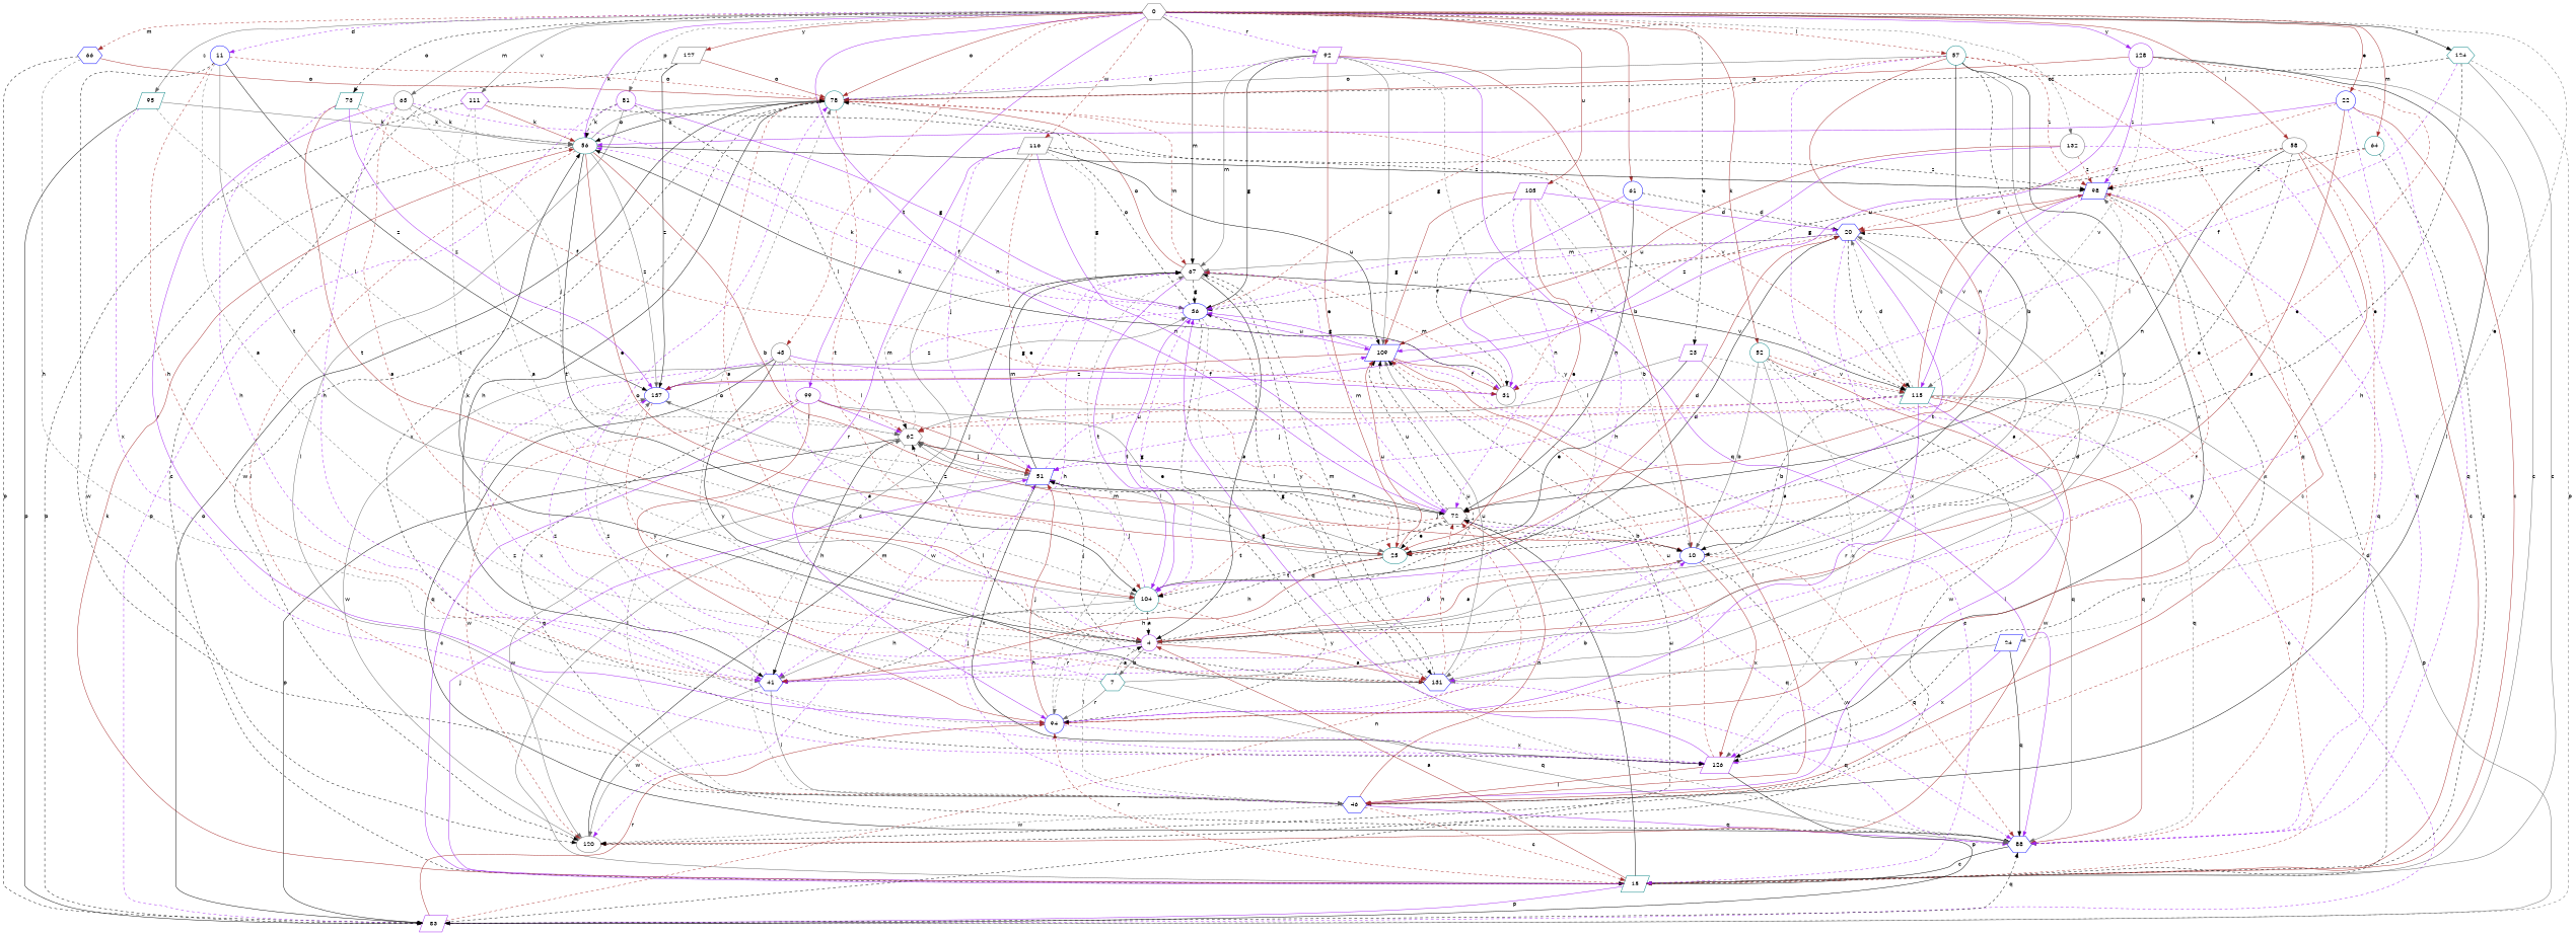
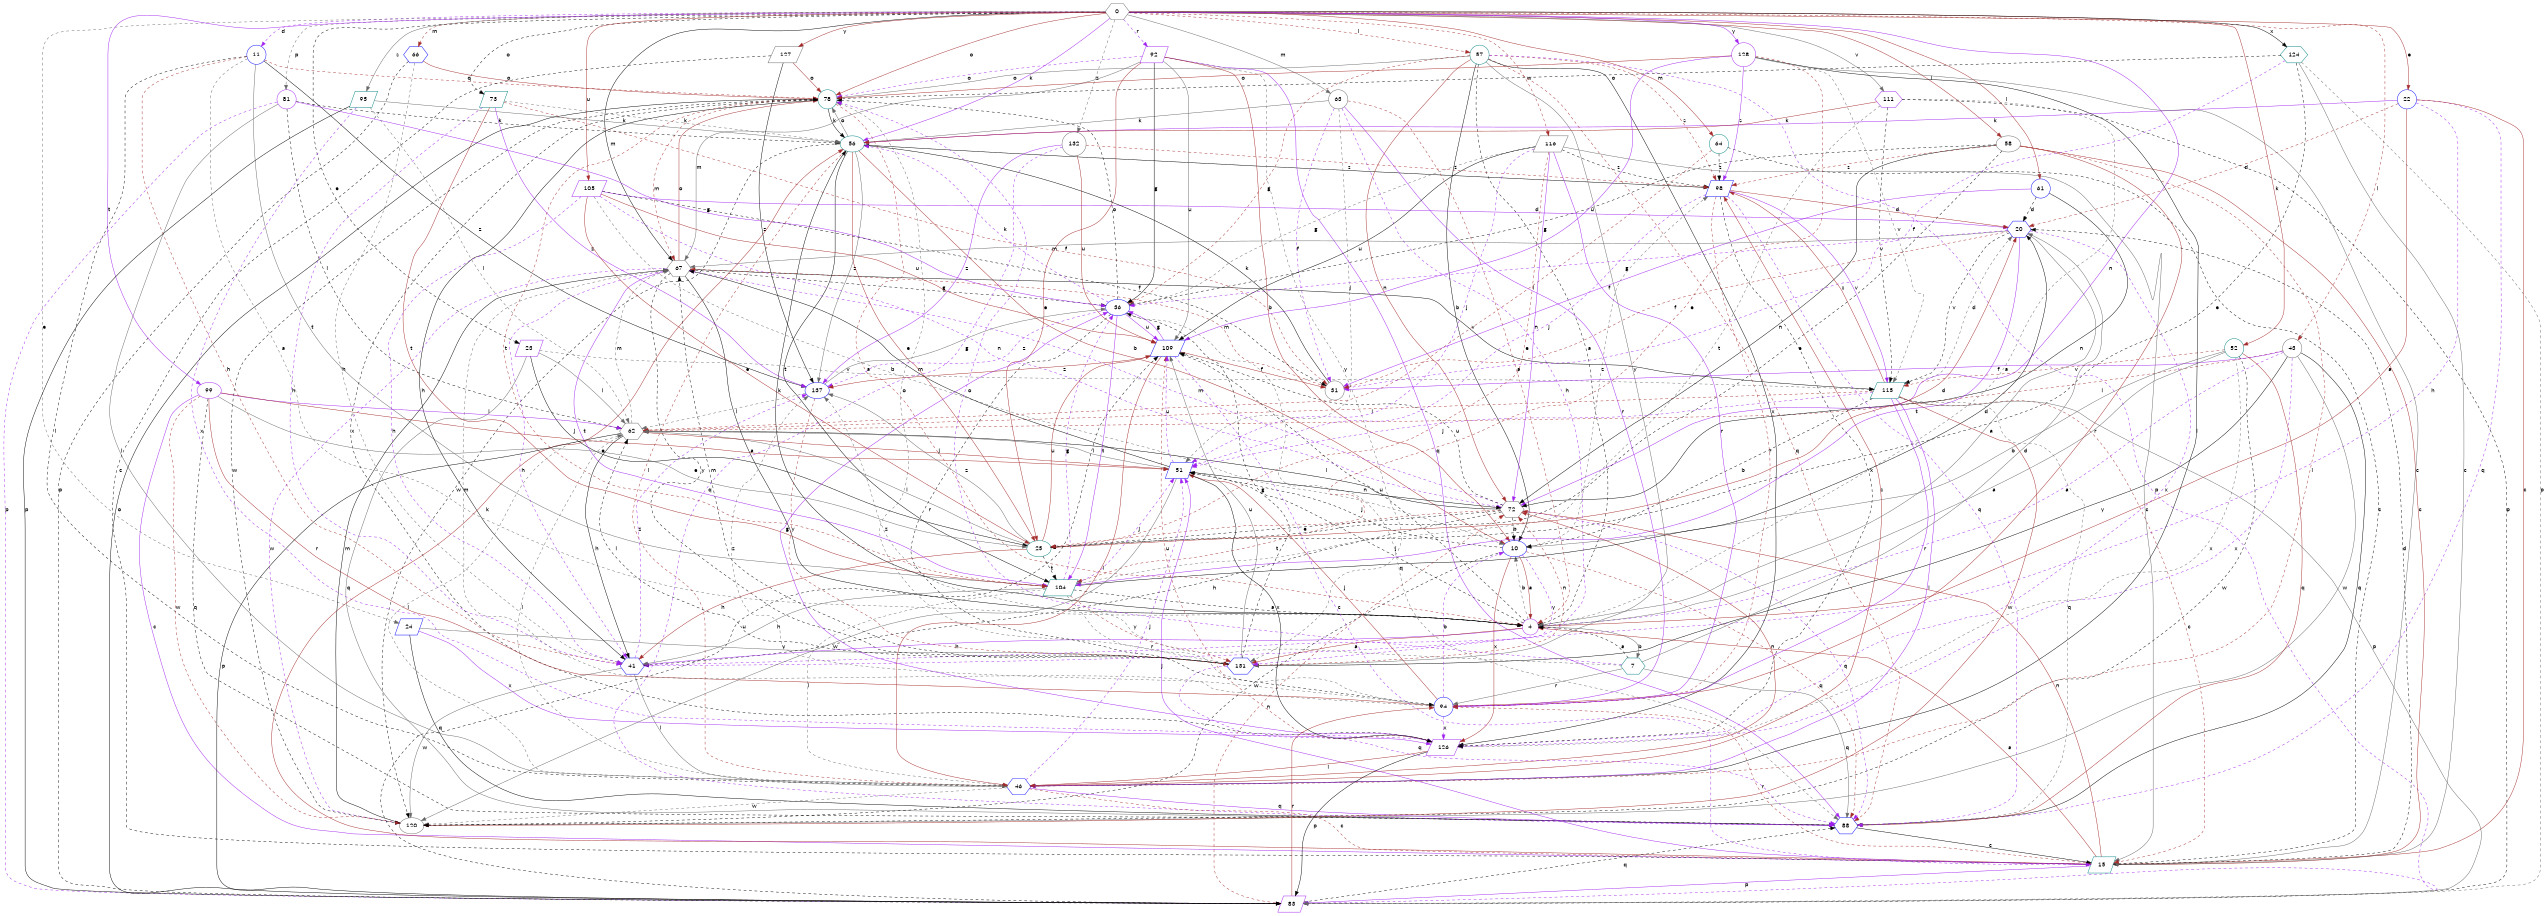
  strict digraph {
    fontname=Lato
    node [color=blue fontname=Lato shape=parallelogram]
    edge [color=brown fontname=Lato style=dashed]
    0 [color=gray40 shape=hexagon]
    n2 [label=11 shape=circle]
    22 [shape=circle]
    23 [color=purple]
    24
    43 [color=gray40 shape=circle]
    52 [color=teal shape=circle]
    56 [color=teal shape=ellipse]
    57 [color=teal shape=circle]
    58 [color=gray40 shape=ellipse]
    61 [shape=circle]
    63 [color=gray40 shape=circle]
    64 [color=teal shape=circle]
    66 [shape=hexagon]
    67 [color=gray40 shape=hexagon]
    72 [color=gray40 shape=hexagon]
    73 [color=teal]
    78 [color=teal shape=circle]
    81 [color=purple shape=circle]
    92 [color=purple]
    95 [color=teal]
    99 [color=purple shape=ellipse]
    105 [color=purple]
    111 [color=purple shape=hexagon]
    116 [color=gray40]
    124 [color=teal shape=hexagon]
    127 [color=gray40]
    128 [color=purple shape=circle]
    132 [color=gray40 shape=circle]
    4 [color=purple shape=circle]
    41 [shape=hexagon]
    137 [shape=ellipse]
    46 [shape=hexagon]
-   104 [color=teal shape=circle]
+   104 [color=teal]
    20 [shape=hexagon]
    88 [shape=hexagon]
    15 [color=teal]
    115 [color=teal]
    25 [color=teal shape=ellipse]
    62 [color=gray40 shape=hexagon]
    126 [color=purple]
    131 [shape=hexagon]
    120 [color=gray40 shape=ellipse]
    31 [color=gray40 shape=circle]
    10 [shape=ellipse]
    98
    83 [color=purple]
    36 [shape=ellipse]
    94 [shape=circle]
    51
    109
    7 [color=teal shape=hexagon]
    0 -> n2 [color=purple label=d]
    0 -> 22 [label=e style=solid]
    0 -> 23 [color=black label=e]
    0 -> 24 [color=gray40 label=e]
    0 -> 43 [label=i]
    0 -> 52 [label=k style=solid]
    0 -> 56 [color=purple label=k style=solid]
    0 -> 57 [label=l]
    0 -> 58 [label=l style=solid]
    0 -> 61 [label=l style=solid]
    0 -> 63 [color=gray40 label=m style=solid]
    0 -> 64 [label=m style=solid]
    0 -> 66 [label=m]
    0 -> 67 [color=black label=m style=solid]
    0 -> 72 [color=purple label=n style=solid]
    0 -> 73 [color=black label=o]
    0 -> 78 [label=o style=solid]
    0 -> 81 [color=gray40 label=p]
    0 -> 92 [color=purple label=r]
    0 -> 95 [color=gray40 label=s style=solid]
    0 -> 99 [color=purple label=t style=solid]
    0 -> 105 [label=u style=solid]
    0 -> 111 [color=gray40 label=v style=solid]
    0 -> 116 [label=w]
    0 -> 124 [color=black label=x style=solid]
    0 -> 127 [label=y style=solid]
    0 -> 128 [color=purple label=y style=solid]
    0 -> 132 [color=gray40 label=z]
    n2 -> 78 [label=o]
    n2 -> 4 [color=gray40 label=a]
    n2 -> 41 [label=h]
    n2 -> 137 [color=black label=z style=solid]
    n2 -> 46 [color=black label=i]
    n2 -> 104 [color=gray40 label=t style=solid]
    22 -> 56 [color=purple label=k style=solid]
    22 -> 4 [label=a style=solid]
    22 -> 41 [color=purple label=h]
    22 -> 20 [label=d]
    22 -> 88 [color=purple label=q]
    22 -> 15 [label=c style=solid]
    23 -> 88 [color=gray40 label=q style=solid]
    23 -> 115 [color=gray40 label=v]
    23 -> 25 [color=black label=e style=solid]
    23 -> 62 [color=gray40 label=l style=solid]
    24 -> 88 [color=black label=q style=solid]
    24 -> 126 [color=purple label=x style=solid]
    24 -> 131 [color=gray40 label=y style=solid]
    43 -> 4 [color=purple label=a]
    43 -> 88 [color=black label=q style=solid]
    43 -> 62 [label=l]
    43 -> 126 [color=purple label=x]
    43 -> 131 [color=black label=y style=solid]
    43 -> 120 [color=gray40 label=w style=solid]
    43 -> 31 [color=purple label=f style=solid]
    52 -> 4 [color=gray40 label=a style=solid]
    52 -> 88 [label=q style=solid]
    52 -> 115 [label=v]
    52 -> 126 [color=gray40 label=x]
    52 -> 120 [color=black label=w]
    52 -> 10 [color=gray40 label=b style=solid]
    56 -> 78 [color=gray40 label=o style=solid]
    56 -> 137 [color=gray40 label=z style=solid]
    56 -> 46 [label=i]
    56 -> 104 [color=black label=t style=solid]
    56 -> 25 [label=e style=solid]
    56 -> 120 [color=black label=w]
    56 -> 10 [label=b style=solid]
    56 -> 98 [color=black label=s style=solid]
    57 -> 72 [label=n style=solid]
    57 -> 78 [color=gray40 label=o style=solid]
    57 -> 4 [color=black label=a]
    57 -> 88 [label=q]
    57 -> 126 [color=black label=x style=solid]
    57 -> 131 [color=gray40 label=y style=solid]
    57 -> 10 [color=black label=b style=solid]
    57 -> 98 [label=s]
    57 -> 83 [color=purple label=p]
    57 -> 36 [label=g]
    58 -> 72 [color=black label=n style=solid]
    58 -> 46 [label=i]
    58 -> 15 [label=c style=solid]
    58 -> 25 [color=black label=e]
    58 -> 98 [label=s]
    58 -> 36 [color=black label=g]
    58 -> 94 [label=r style=solid]
    61 -> 72 [color=black label=n style=solid]
    61 -> 20 [color=black label=d]
    61 -> 31 [color=purple label=f style=solid]
    63 -> 56 [color=gray40 label=k style=solid]
    63 -> 4 [label=a]
    63 -> 41 [color=purple label=h]
    63 -> 31 [color=purple label=f]
    63 -> 94 [color=purple label=r style=solid]
    63 -> 51 [color=gray40 label=j]
    64 -> 15 [color=black label=c]
    64 -> 62 [label=l]
    64 -> 98 [color=black label=s]
    66 -> 78 [label=o style=solid]
    66 -> 41 [color=gray40 label=h]
    66 -> 83 [color=black label=p]
    67 -> 78 [label=o style=solid]
    67 -> 4 [color=black label=a style=solid]
    67 -> 41 [color=purple label=h]
    67 -> 104 [color=purple label=t style=solid]
    67 -> 115 [color=black label=v style=solid]
    67 -> 131 [color=black label=y]
    67 -> 120 [color=purple label=w]
    67 -> 36 [color=black label=g]
    72 -> 67 [color=purple label=m]
    72 -> 41 [color=black label=h]
    72 -> 104 [label=t]
    72 -> 88 [color=purple label=q]
    72 -> 25 [color=black label=e]
    72 -> 62 [color=black label=l style=solid]
    72 -> 10 [color=black label=b]
    72 -> 109 [color=black label=u]
    73 -> 56 [color=gray40 label=k]
    73 -> 41 [color=purple label=h]
    73 -> 137 [color=purple label=z style=solid]
    73 -> 104 [label=t style=solid]
    73 -> 31 [label=f]
    78 -> 56 [color=black label=k style=solid]
    78 -> 67 [label=m]
    78 -> 4 [label=a]
    78 -> 41 [color=black label=h style=solid]
    78 -> 104 [label=t]
-   78 -> 115 [label=v]
    78 -> 126 [color=black label=x]
    78 -> 120 [color=black label=w]
    81 -> 56 [color=black label=k]
    81 -> 46 [color=gray40 label=i style=solid]
    81 -> 62 [color=black label=l]
    81 -> 83 [color=purple label=p]
    81 -> 36 [color=purple label=g style=solid]
    92 -> 67 [color=gray40 label=m style=solid]
    92 -> 78 [color=purple label=o]
    92 -> 88 [color=purple label=q style=solid]
    92 -> 25 [label=e style=solid]
    92 -> 131 [color=gray40 label=y]
    92 -> 10 [label=b style=solid]
    92 -> 36 [color=black label=g style=solid]
    92 -> 109 [color=gray40 label=u style=solid]
    95 -> 56 [color=gray40 label=k style=solid]
    95 -> 62 [color=gray40 label=l]
    95 -> 126 [color=purple label=x]
    95 -> 83 [color=black label=p style=solid]
    99 -> 88 [color=black label=q]
    99 -> 15 [color=purple label=c style=solid]
    99 -> 25 [color=gray40 label=e style=solid]
    99 -> 62 [color=purple label=l style=solid]
    99 -> 120 [label=w]
    99 -> 94 [label=r style=solid]
    99 -> 51 [label=j style=solid]
    105 -> 72 [color=purple label=n]
    105 -> 41 [color=purple label=h]
    105 -> 20 [color=purple label=d style=solid]
    105 -> 25 [label=e style=solid]
    105 -> 31 [color=black label=f]
    105 -> 10 [color=gray40 label=b]
    105 -> 109 [label=u style=solid]
    111 -> 56 [label=k style=solid]
    111 -> 4 [color=gray40 label=a]
    111 -> 104 [color=gray40 label=t]
    111 -> 115 [color=black label=v]
    111 -> 83 [color=black label=p]
    116 -> 72 [color=purple label=n style=solid]
    116 -> 15 [color=gray40 label=c style=solid]
    116 -> 25 [label=e]
    116 -> 98 [color=black label=s]
    116 -> 36 [color=gray40 label=g]
    116 -> 94 [color=purple label=r style=solid]
    116 -> 51 [color=purple label=j]
    116 -> 109 [color=black label=u style=solid]
    124 -> 78 [color=black label=o]
    124 -> 15 [color=gray40 label=c style=solid]
    124 -> 25 [color=black label=e]
    124 -> 31 [color=purple label=f]
    124 -> 83 [color=gray40 label=p]
    127 -> 78 [label=o style=solid]
    127 -> 137 [color=black label=z style=solid]
    127 -> 15 [color=black label=c]
    128 -> 78 [label=o style=solid]
    128 -> 46 [color=black label=i style=solid]
    128 -> 15 [color=gray40 label=c style=solid]
    128 -> 115 [color=gray40 label=v]
    128 -> 25 [label=e]
    128 -> 98 [color=purple label=s style=solid]
    128 -> 109 [color=purple label=u style=solid]
    132 -> 137 [color=purple label=z style=solid]
    132 -> 88 [color=purple label=q]
    132 -> 98 [label=s]
    132 -> 109 [label=u style=solid]
    4 -> 56 [color=black label=k style=solid]
    4 -> 41 [color=purple label=h style=solid]
    4 -> 131 [label=a style=solid]
    4 -> 10 [color=gray40 label=b]
    4 -> 51 [color=black label=j]
    4 -> 109 [color=black label=u]
    4 -> 7 [color=gray40 label=b style=solid]
    41 -> 137 [color=purple label=z]
    41 -> 46 [color=gray40 label=i style=solid]
    41 -> 120 [color=gray40 label=w style=solid]
    137 -> 62 [color=gray40 label=l]
    137 -> 131 [label=y]
    137 -> 36 [color=gray40 label=g style=solid]
    46 -> 72 [label=n style=solid]
    46 -> 88 [color=purple label=q style=solid]
    46 -> 15 [label=c]
    46 -> 62 [color=gray40 label=l]
    46 -> 120 [color=gray40 label=w]
    46 -> 98 [label=s style=solid]
    46 -> 51 [color=purple label=j]
    104 -> 4 [color=black label=a]
    104 -> 41 [color=gray40 label=h style=solid]
    104 -> 46 [color=gray40 label=i]
    104 -> 20 [color=black label=d style=solid]
    104 -> 131 [label=y]
    104 -> 36 [color=purple label=g]
    104 -> 94 [color=gray40 label=r]
    104 -> 51 [color=purple label=j]
    20 -> 67 [color=gray40 label=m style=solid]
    20 -> 4 [color=gray40 label=a style=solid]
    20 -> 104 [color=purple label=t style=solid]
    20 -> 115 [color=black label=v]
    20 -> 126 [color=purple label=x]
    20 -> 31 [label=f]
    20 -> 36 [color=purple label=g]
    88 -> 15 [color=black label=c style=solid]
    15 -> 56 [label=k style=solid]
-   15 -> 72 [color=black label=n style=solid]
+   15 -> 72 [label=n style=solid]
    15 -> 4 [label=a style=solid]
    15 -> 20 [color=black label=d]
    15 -> 83 [color=purple label=p style=solid]
    15 -> 94 [label=r]
    15 -> 51 [color=purple label=j style=solid]
    115 -> 46 [color=purple label=i style=solid]
    115 -> 20 [color=gray40 label=d]
    115 -> 88 [color=gray40 label=q]
    115 -> 15 [label=c]
    115 -> 62 [label=l]
    115 -> 120 [label=w style=solid]
    115 -> 10 [color=black label=b]
    115 -> 98 [label=s style=solid]
    115 -> 83 [color=gray40 label=p style=solid]
    115 -> 94 [color=purple label=r style=solid]
    115 -> 51 [color=purple label=j]
    25 -> 41 [label=h style=solid]
    25 -> 137 [color=gray40 label=z style=solid]
    25 -> 104 [color=black label=t]
    25 -> 20 [label=d style=solid]
    25 -> 62 [color=gray40 label=l style=solid]
    25 -> 109 [label=u style=solid]
    62 -> 67 [color=gray40 label=m]
    62 -> 41 [color=black label=h style=solid]
    62 -> 46 [color=gray40 label=i]
    62 -> 83 [color=black label=p style=solid]
    62 -> 51 [label=j style=solid]
    126 -> 46 [label=i style=solid]
    126 -> 83 [color=black label=p style=solid]
    126 -> 36 [color=purple label=g style=solid]
    126 -> 109 [label=u]
    131 -> 67 [color=black label=m]
    131 -> 72 [label=n]
    131 -> 78 [color=gray40 label=o]
    131 -> 88 [color=purple label=q]
    131 -> 62 [color=black label=l]
    131 -> 36 [color=black label=g]
    131 -> 109 [color=gray40 label=u style=solid]
    120 -> 67 [color=black label=m style=solid]
    31 -> 56 [color=black label=k style=solid]
    31 -> 67 [label=m]
    10 -> 4 [label=a style=solid]
    10 -> 88 [label=q]
    10 -> 126 [label=x style=solid]
    10 -> 131 [color=purple label=y]
    10 -> 120 [color=black label=w]
    10 -> 98 [color=gray40 label=s]
    10 -> 51 [color=black label=j]
    98 -> 20 [label=d style=solid]
    98 -> 88 [color=purple label=q]
    98 -> 115 [color=purple label=v style=solid]
    98 -> 126 [color=black label=x]
    98 -> 94 [label=r]
    98 -> 51 [color=purple label=j]
    83 -> 72 [label=n]
    83 -> 78 [color=black label=o style=solid]
    83 -> 88 [color=black label=q]
    83 -> 94 [label=r style=solid]
    83 -> 109 [color=black label=u]
    36 -> 56 [color=purple label=k]
    36 -> 78 [color=black label=o]
    36 -> 137 [color=purple label=z]
    36 -> 104 [color=purple label=t style=solid]
    36 -> 88 [color=gray40 label=q]
    36 -> 94 [color=black label=r]
    36 -> 109 [color=purple label=u style=solid]
    94 -> 67 [color=gray40 label=m]
    94 -> 137 [color=gray40 label=z]
    94 -> 126 [color=purple label=x]
    94 -> 10 [color=purple label=b]
    94 -> 51 [label=j style=solid]
    51 -> 67 [color=black label=m style=solid]
    51 -> 72 [color=black label=n style=solid]
    51 -> 62 [color=gray40 label=l style=solid]
    51 -> 126 [color=black label=x style=solid]
    51 -> 120 [color=gray40 label=w style=solid]
    51 -> 109 [color=purple label=u]
    109 -> 137 [label=z style=solid]
    109 -> 46 [label=i style=solid]
    109 -> 15 [color=purple label=c]
    109 -> 31 [label=f style=solid]
    109 -> 36 [color=purple label=g style=solid]
    7 -> 78 [color=purple label=o]
    7 -> 4 [color=black label=a]
    7 -> 137 [color=gray40 label=z]
    7 -> 20 [color=gray40 label=d style=solid]
    7 -> 88 [color=gray40 label=q style=solid]
    7 -> 94 [color=gray40 label=r style=solid]
  }
